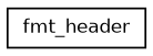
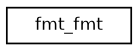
  digraph {
    rankdir=LR
-   n1 [color=black fillcolor=white fontname=Helvetica fontsize=10 height=0.2 label=fmt_header shape=record style=filled width=0.4]
+   n1 [color=black fillcolor=white fontname=Helvetica fontsize=10 height=0.2 label=fmt_fmt shape=record style=filled width=0.4]
  }
